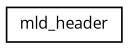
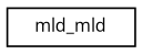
  digraph {
    rankdir=TB
    fontname="Open Sans"
-   n1 [color=black fillcolor=white fontname="Open Sans" fontsize=10 height=0.2 label=mld_header shape=record style=filled width=0.4]
+   n1 [color=black fillcolor=white fontname="Open Sans" fontsize=10 height=0.2 label=mld_mld shape=record style=filled width=0.4]
  }
